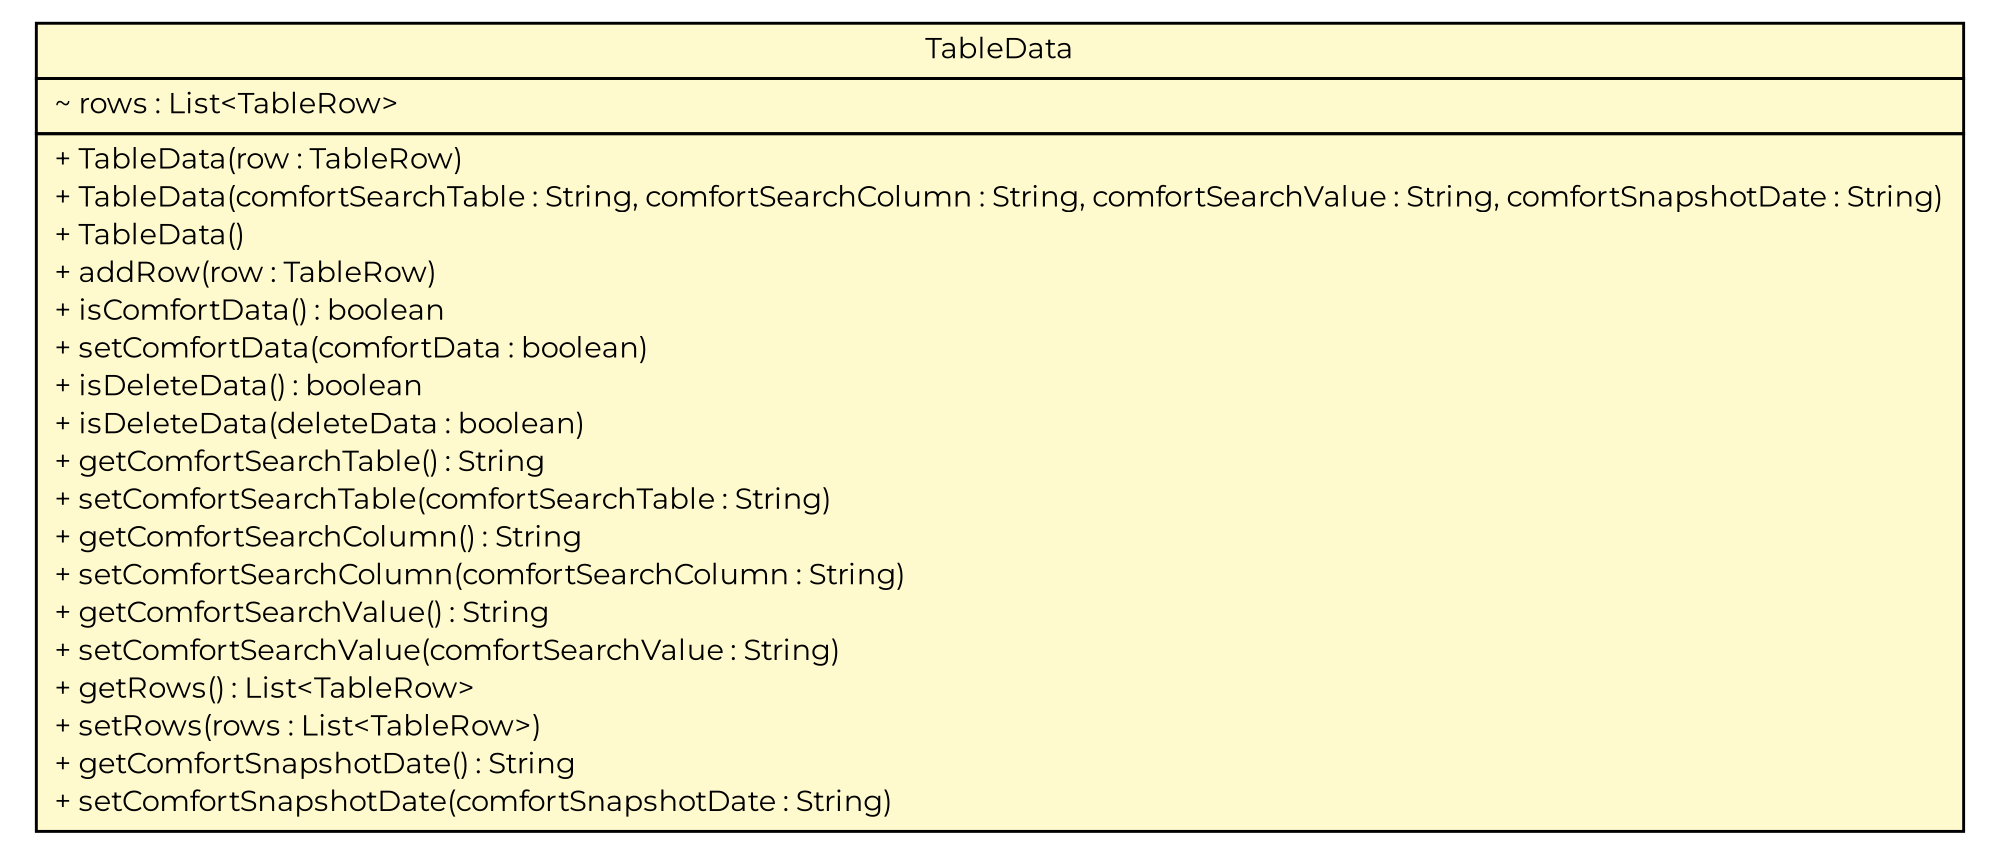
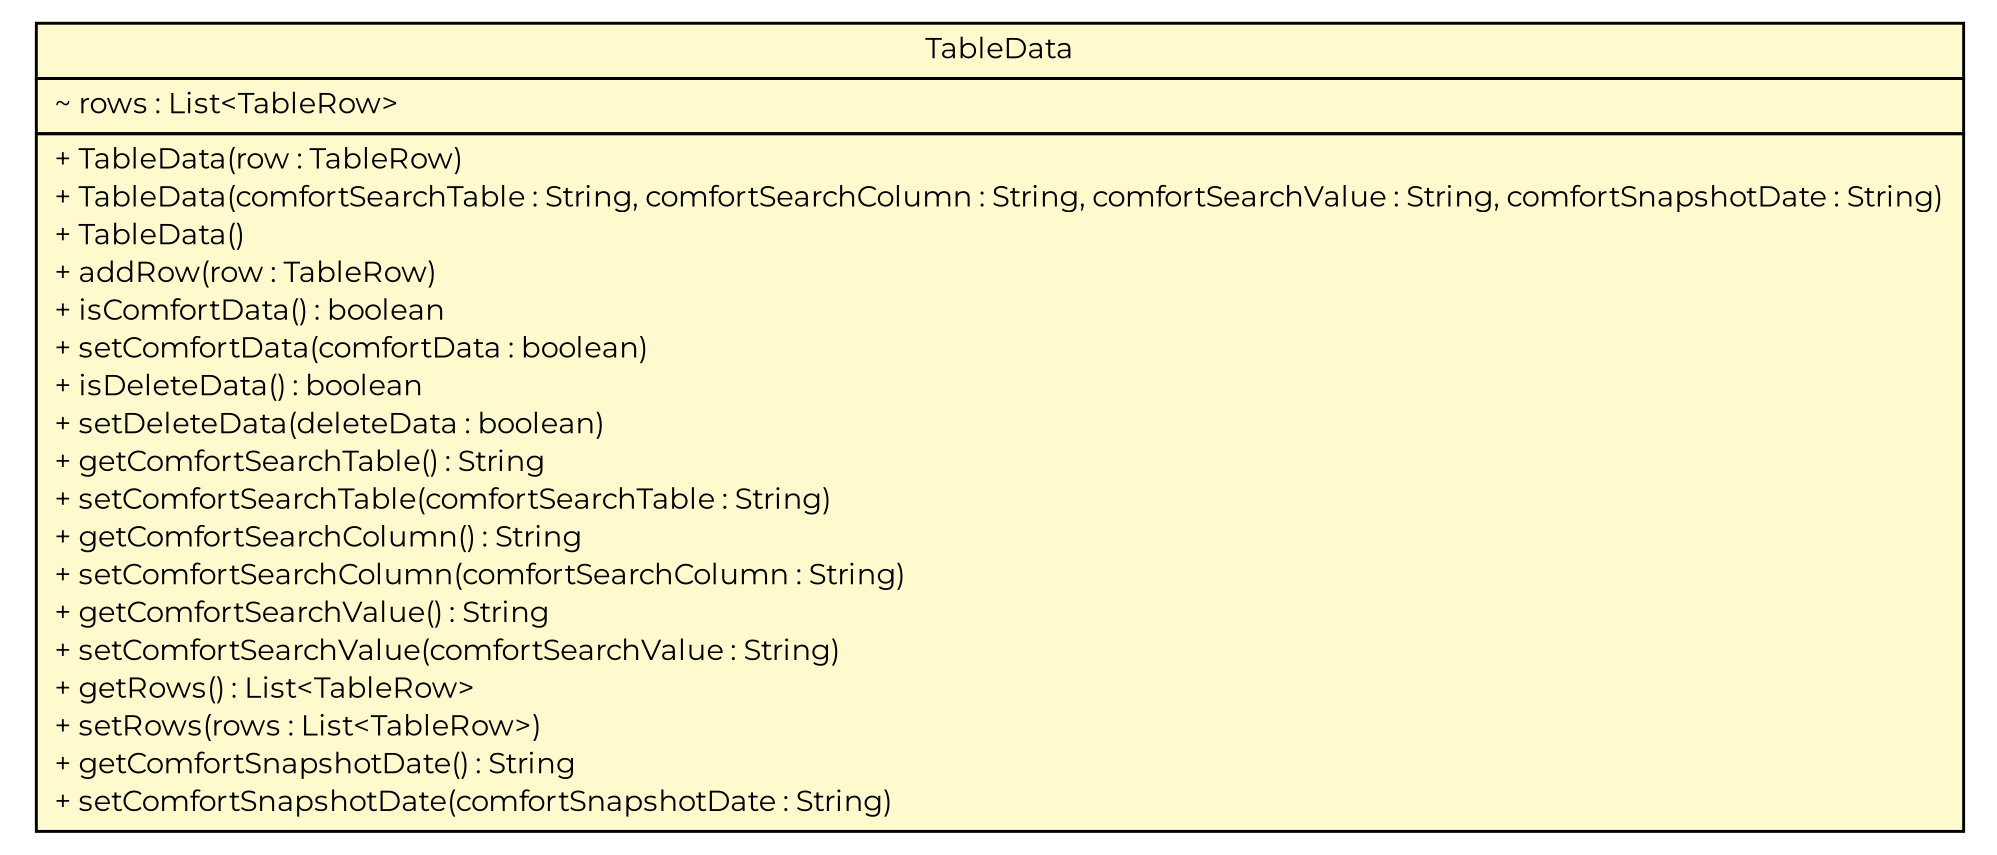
  digraph {
    nodesep=0.25
    ranksep=0.5
    fontname=Montserrat
-   n1 [fontcolor=black fontname=Montserrat fontsize=10.0 label=<<table title="nl.b3p.brmo.loader.util.TableData" border="0" cellborder="1" cellspacing="0" cellpadding="2" port="p" bgcolor="lemonChiffon" href="./TableData.html"> 		<tr><td><table border="0" cellspacing="0" cellpadding="1"> <tr><td align="center" balign="center"> TableData </td></tr> 		</table></td></tr> 		<tr><td><table border="0" cellspacing="0" cellpadding="1"> <tr><td align="left" balign="left"> ~ rows : List&lt;TableRow&gt; </td></tr> 		</table></td></tr> 		<tr><td><table border="0" cellspacing="0" cellpadding="1"> <tr><td align="left" balign="left"> + TableData(row : TableRow) </td></tr> <tr><td align="left" balign="left"> + TableData(comfortSearchTable : String, comfortSearchColumn : String, comfortSearchValue : String, comfortSnapshotDate : String) </td></tr> <tr><td align="left" balign="left"> + TableData() </td></tr> <tr><td align="left" balign="left"> + addRow(row : TableRow) </td></tr> <tr><td align="left" balign="left"> + isComfortData() : boolean </td></tr> <tr><td align="left" balign="left"> + setComfortData(comfortData : boolean) </td></tr> <tr><td align="left" balign="left"> + isDeleteData() : boolean </td></tr> <tr><td align="left" balign="left"> + isDeleteData(deleteData : boolean) </td></tr> <tr><td align="left" balign="left"> + getComfortSearchTable() : String </td></tr> <tr><td align="left" balign="left"> + setComfortSearchTable(comfortSearchTable : String) </td></tr> <tr><td align="left" balign="left"> + getComfortSearchColumn() : String </td></tr> <tr><td align="left" balign="left"> + setComfortSearchColumn(comfortSearchColumn : String) </td></tr> <tr><td align="left" balign="left"> + getComfortSearchValue() : String </td></tr> <tr><td align="left" balign="left"> + setComfortSearchValue(comfortSearchValue : String) </td></tr> <tr><td align="left" balign="left"> + getRows() : List&lt;TableRow&gt; </td></tr> <tr><td align="left" balign="left"> + setRows(rows : List&lt;TableRow&gt;) </td></tr> <tr><td align="left" balign="left"> + getComfortSnapshotDate() : String </td></tr> <tr><td align="left" balign="left"> + setComfortSnapshotDate(comfortSnapshotDate : String) </td></tr> 		</table></td></tr> 		</table>> shape=plaintext]
+   n1 [fontcolor=black fontname=Montserrat fontsize=10.0 label=<<table title="nl.b3p.brmo.loader.util.TableData" border="0" cellborder="1" cellspacing="0" cellpadding="2" port="p" bgcolor="lemonChiffon" href="./TableData.html"> 		<tr><td><table border="0" cellspacing="0" cellpadding="1"> <tr><td align="center" balign="center"> TableData </td></tr> 		</table></td></tr> 		<tr><td><table border="0" cellspacing="0" cellpadding="1"> <tr><td align="left" balign="left"> ~ rows : List&lt;TableRow&gt; </td></tr> 		</table></td></tr> 		<tr><td><table border="0" cellspacing="0" cellpadding="1"> <tr><td align="left" balign="left"> + TableData(row : TableRow) </td></tr> <tr><td align="left" balign="left"> + TableData(comfortSearchTable : String, comfortSearchColumn : String, comfortSearchValue : String, comfortSnapshotDate : String) </td></tr> <tr><td align="left" balign="left"> + TableData() </td></tr> <tr><td align="left" balign="left"> + addRow(row : TableRow) </td></tr> <tr><td align="left" balign="left"> + isComfortData() : boolean </td></tr> <tr><td align="left" balign="left"> + setComfortData(comfortData : boolean) </td></tr> <tr><td align="left" balign="left"> + isDeleteData() : boolean </td></tr> <tr><td align="left" balign="left"> + setDeleteData(deleteData : boolean) </td></tr> <tr><td align="left" balign="left"> + getComfortSearchTable() : String </td></tr> <tr><td align="left" balign="left"> + setComfortSearchTable(comfortSearchTable : String) </td></tr> <tr><td align="left" balign="left"> + getComfortSearchColumn() : String </td></tr> <tr><td align="left" balign="left"> + setComfortSearchColumn(comfortSearchColumn : String) </td></tr> <tr><td align="left" balign="left"> + getComfortSearchValue() : String </td></tr> <tr><td align="left" balign="left"> + setComfortSearchValue(comfortSearchValue : String) </td></tr> <tr><td align="left" balign="left"> + getRows() : List&lt;TableRow&gt; </td></tr> <tr><td align="left" balign="left"> + setRows(rows : List&lt;TableRow&gt;) </td></tr> <tr><td align="left" balign="left"> + getComfortSnapshotDate() : String </td></tr> <tr><td align="left" balign="left"> + setComfortSnapshotDate(comfortSnapshotDate : String) </td></tr> 		</table></td></tr> 		</table>> shape=plaintext]
  }
